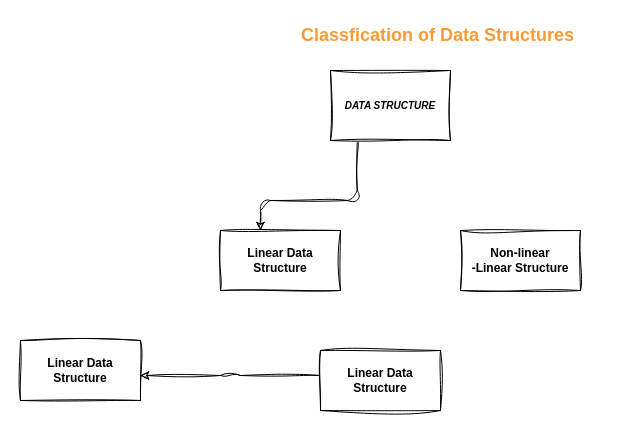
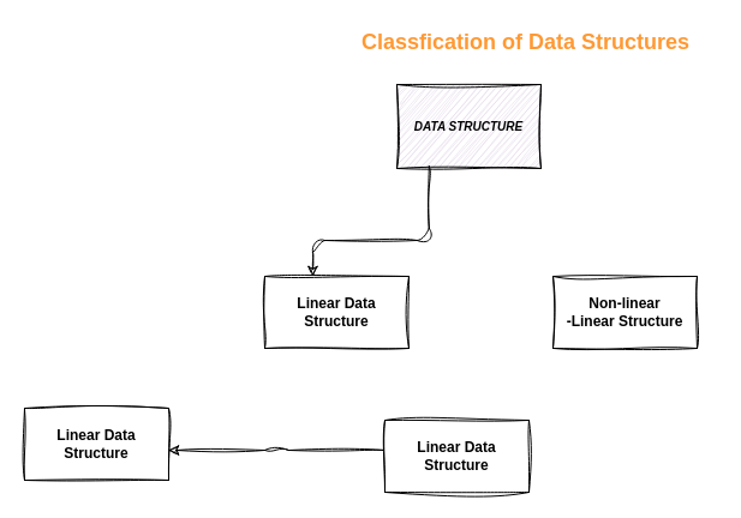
  <mxCell id="0" />
  <mxCell id="1" parent="0" />
  <mxCell id="2" style="edgeStyle=elbowEdgeStyle;elbow=vertical;html=1;entryX=0.5;entryY=0;entryDx=0;entryDy=0;exitX=0.39;exitY=0.973;exitDx=0;exitDy=0;exitPerimeter=0;sketch=1;curveFitting=1;jiggle=2;" edge="1" parent="1"><mxGeometry relative="1" as="geometry"><mxPoint x="356.8" y="138.11" as="sourcePoint" /><mxPoint x="260" y="230" as="targetPoint" /><Array as="points"><mxPoint x="350" y="200" /></Array></mxGeometry></mxCell>
- <mxCell id="3" value="&lt;font style=&quot;font-size: 10px;&quot;&gt;&lt;i&gt;&lt;b&gt;DATA STRUCTURE&lt;/b&gt;&lt;/i&gt;&lt;/font&gt;" style="whiteSpace=wrap;html=1;sketch=1;curveFitting=1;jiggle=2;" vertex="1" parent="1"><mxGeometry x="330" y="70" width="120" height="70" as="geometry" /></mxCell>
+ <mxCell id="3" value="&lt;font style=&quot;font-size: 10px;&quot;&gt;&lt;i&gt;&lt;b&gt;DATA STRUCTURE&lt;/b&gt;&lt;/i&gt;&lt;/font&gt;" style="whiteSpace=wrap;html=1;sketch=1;curveFitting=1;jiggle=2;fillColor=#e1d5e7;" vertex="1" parent="1"><mxGeometry x="330" y="70" width="120" height="70" as="geometry" /></mxCell>
  <mxCell id="4" value="&lt;font style=&quot;font-size: 18px; color: rgb(255, 153, 51);&quot;&gt;&lt;b style=&quot;&quot;&gt;&amp;nbsp;Classfication of Data Structures&lt;/b&gt;&lt;/font&gt;" style="text;strokeColor=none;align=center;fillColor=none;html=1;verticalAlign=middle;whiteSpace=wrap;rounded=0;sketch=1;curveFitting=1;jiggle=2;" vertex="1" parent="1"><mxGeometry x="275" y="20" width="320" height="30" as="geometry" /></mxCell>
  <mxCell id="5" value="&lt;b&gt;Linear Data&lt;/b&gt;&lt;div&gt;&lt;b&gt;Structure&lt;/b&gt;&lt;/div&gt;" style="whiteSpace=wrap;html=1;sketch=1;curveFitting=1;jiggle=2;" vertex="1" parent="1"><mxGeometry x="220" y="230" width="120" height="60" as="geometry" /></mxCell>
  <mxCell id="6" value="&lt;b&gt;Non-linear&lt;/b&gt;&lt;div&gt;&lt;b&gt;-Linear Structure&lt;/b&gt;&lt;/div&gt;" style="whiteSpace=wrap;html=1;sketch=1;curveFitting=1;jiggle=2;" vertex="1" parent="1"><mxGeometry x="460" y="230" width="120" height="60" as="geometry" /></mxCell>
  <mxCell id="7" value="&lt;b&gt;Linear Data&lt;/b&gt;&lt;div&gt;&lt;b&gt;Structure&lt;/b&gt;&lt;/div&gt;" style="whiteSpace=wrap;html=1;sketch=1;curveFitting=1;jiggle=2;" vertex="1" parent="1"><mxGeometry x="20" y="340" width="120" height="60" as="geometry" /></mxCell>
  <mxCell id="8" value="" style="edgeStyle=elbowEdgeStyle;elbow=vertical;html=1;sketch=1;curveFitting=1;jiggle=2;" edge="1" parent="1" source="9" target="7"><mxGeometry relative="1" as="geometry" /></mxCell>
  <mxCell id="9" value="&lt;b&gt;Linear Data&lt;/b&gt;&lt;div&gt;&lt;b&gt;Structure&lt;/b&gt;&lt;/div&gt;" style="whiteSpace=wrap;html=1;sketch=1;curveFitting=1;jiggle=2;" vertex="1" parent="1"><mxGeometry x="320" y="350" width="120" height="60" as="geometry" /></mxCell>
